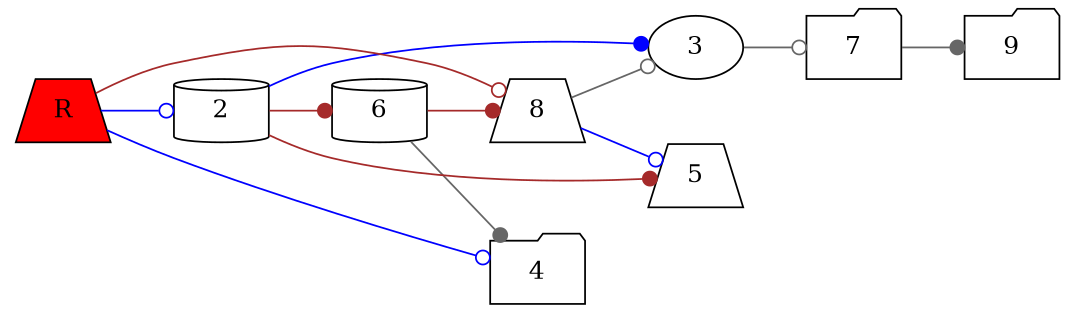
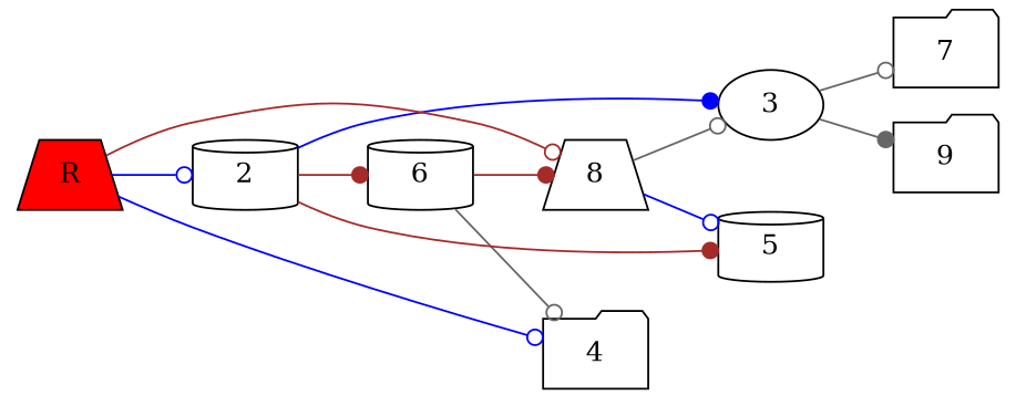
  digraph {
    rankdir=LR
    node [shape=folder]
    edge [arrowhead=odot color=gray40]
    3 [shape=ellipse]
    7
    6 [shape=cylinder]
    4
    8 [shape=trapezium]
    2 [shape=cylinder]
-   5 [shape=trapezium]
+   5 [shape=cylinder]
    9
    R [fillcolor="#ff0000" shape=trapezium style=filled]
    3 -> 7
-   7 -> 9 [arrowhead=dot]
-   6 -> 4 [arrowhead=dot]
+   3 -> 9 [arrowhead=dot]
+   6 -> 4
    6 -> 8 [arrowhead=dot color=brown]
    8 -> 3
    8 -> 5 [color=blue]
    2 -> 3 [arrowhead=dot color=blue]
    2 -> 6 [arrowhead=dot color=brown]
    2 -> 5 [arrowhead=dot color=brown]
    R -> 4 [color=blue]
    R -> 8 [color=brown]
    R -> 2 [color=blue]
  }
